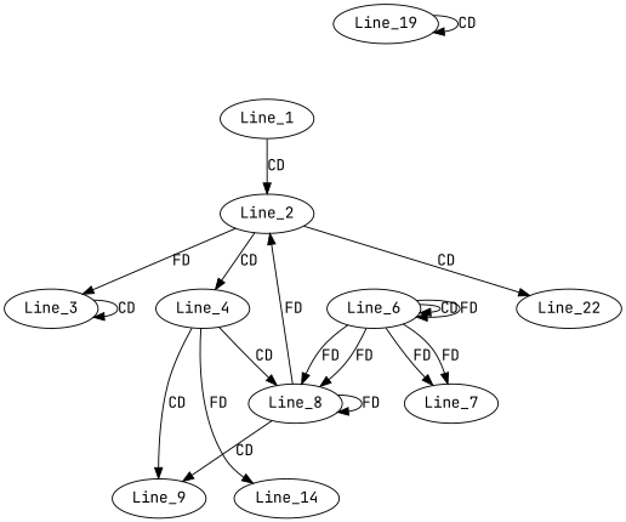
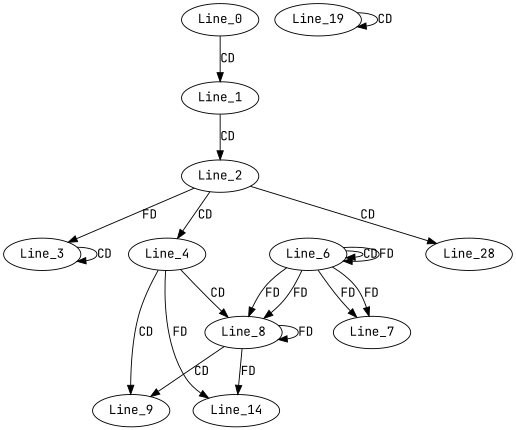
  digraph {
    fontname="JetBrains Mono"
    node [fontname="JetBrains Mono"]
    edge [fontname="JetBrains Mono"]
+   Line_0
    Line_1
    Line_2
    Line_3
    Line_4
-   Line_22
+   Line_22 [label=Line_28]
    Line_8
    Line_9
    Line_14
    Line_6
    Line_7
    Line_19
+   Line_0 -> Line_1 [label=CD]
    Line_1 -> Line_2 [label=CD]
    Line_2 -> Line_3 [label=FD]
    Line_2 -> Line_4 [label=CD]
    Line_2 -> Line_22 [label=CD]
    Line_3 -> Line_3 [label=CD]
    Line_4 -> Line_8 [label=CD]
    Line_4 -> Line_9 [label=CD]
    Line_4 -> Line_14 [label=FD]
    Line_8 -> Line_8 [label=FD]
    Line_8 -> Line_9 [label=CD]
-   Line_8 -> Line_2 [label=FD]
+   Line_8 -> Line_14 [label=FD]
    Line_6 -> Line_8 [label=FD]
    Line_6 -> Line_8 [label=FD]
    Line_6 -> Line_6 [label=CD]
    Line_6 -> Line_6 [label=FD]
    Line_6 -> Line_7 [label=FD]
    Line_6 -> Line_7 [label=FD]
    Line_19 -> Line_19 [label=CD]
  }
